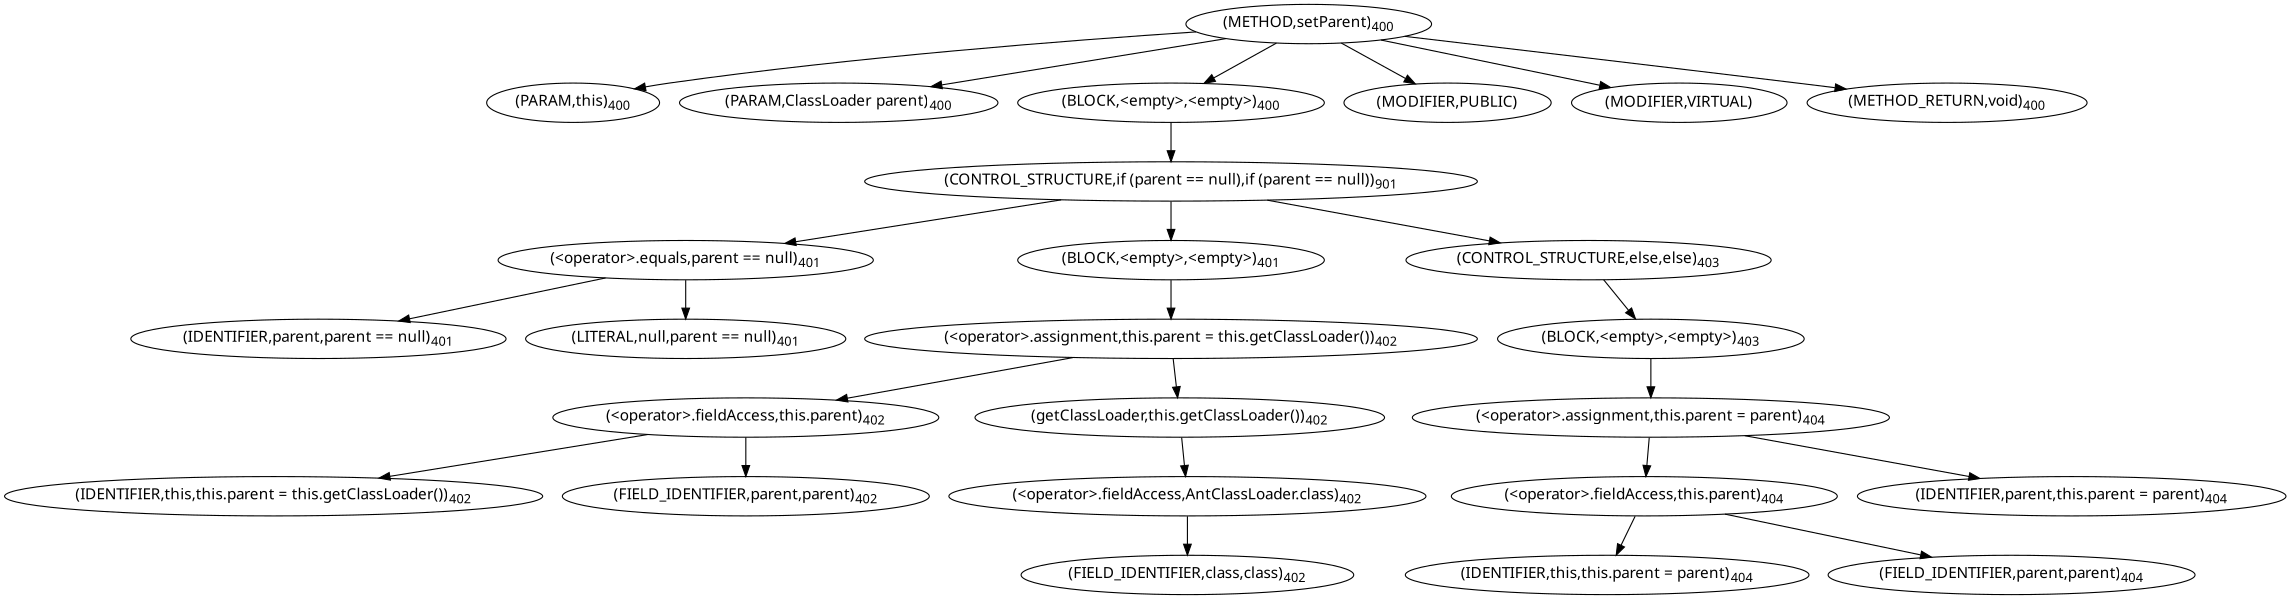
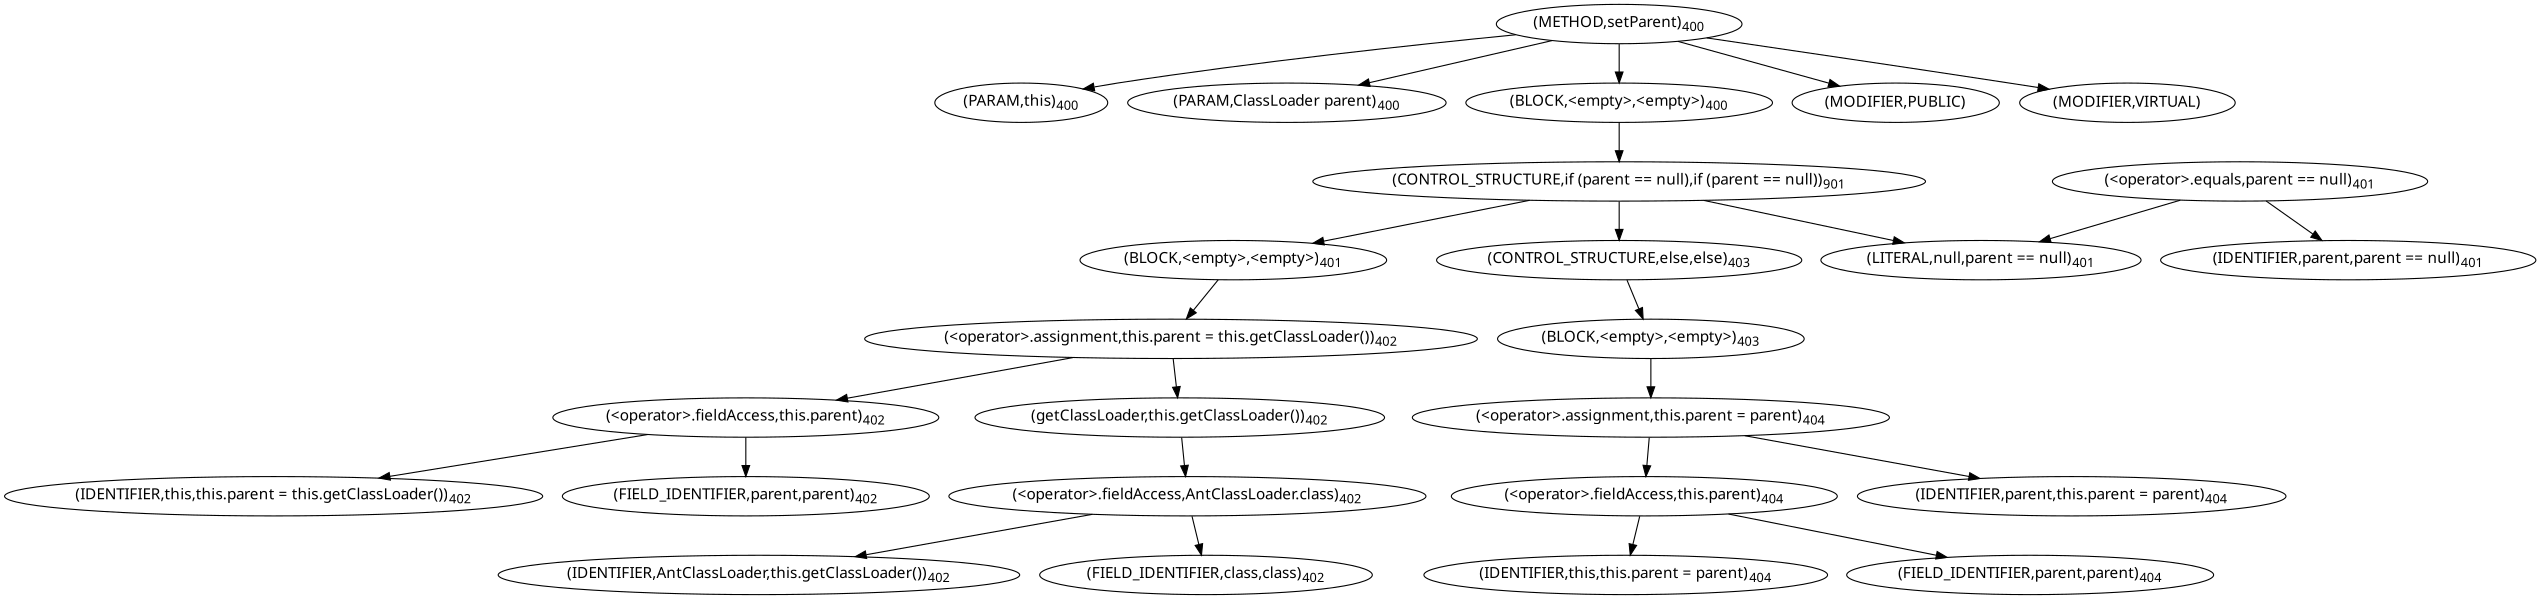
  digraph {
    fontname="Noto Sans"
    node [fontname="Noto Sans"]
    edge [fontname="Noto Sans"]
    n1 [label=<(METHOD,setParent)<SUB>400</SUB>>]
    n2 [label=<(PARAM,this)<SUB>400</SUB>>]
    n3 [label=<(PARAM,ClassLoader parent)<SUB>400</SUB>>]
    n4 [label=<(BLOCK,&lt;empty&gt;,&lt;empty&gt;)<SUB>400</SUB>>]
    n5 [label=<(MODIFIER,PUBLIC)>]
    n6 [label=<(MODIFIER,VIRTUAL)>]
-   n7 [label=<(METHOD_RETURN,void)<SUB>400</SUB>>]
    n8 [label=<(CONTROL_STRUCTURE,if (parent == null),if (parent == null))<SUB>901</SUB>>]
    n9 [label=<(&lt;operator&gt;.equals,parent == null)<SUB>401</SUB>>]
    n10 [label=<(BLOCK,&lt;empty&gt;,&lt;empty&gt;)<SUB>401</SUB>>]
    n11 [label=<(CONTROL_STRUCTURE,else,else)<SUB>403</SUB>>]
    n12 [label=<(IDENTIFIER,parent,parent == null)<SUB>401</SUB>>]
    n13 [label=<(LITERAL,null,parent == null)<SUB>401</SUB>>]
    n14 [label=<(&lt;operator&gt;.assignment,this.parent = this.getClassLoader())<SUB>402</SUB>>]
    n15 [label=<(BLOCK,&lt;empty&gt;,&lt;empty&gt;)<SUB>403</SUB>>]
    n16 [label=<(&lt;operator&gt;.fieldAccess,this.parent)<SUB>402</SUB>>]
    n17 [label=<(getClassLoader,this.getClassLoader())<SUB>402</SUB>>]
    n18 [label=<(IDENTIFIER,this,this.parent = this.getClassLoader())<SUB>402</SUB>>]
    n19 [label=<(FIELD_IDENTIFIER,parent,parent)<SUB>402</SUB>>]
    n20 [label=<(&lt;operator&gt;.fieldAccess,AntClassLoader.class)<SUB>402</SUB>>]
+   n21 [label=<(IDENTIFIER,AntClassLoader,this.getClassLoader())<SUB>402</SUB>>]
    n22 [label=<(FIELD_IDENTIFIER,class,class)<SUB>402</SUB>>]
    n23 [label=<(&lt;operator&gt;.assignment,this.parent = parent)<SUB>404</SUB>>]
    n24 [label=<(&lt;operator&gt;.fieldAccess,this.parent)<SUB>404</SUB>>]
    n25 [label=<(IDENTIFIER,parent,this.parent = parent)<SUB>404</SUB>>]
    n26 [label=<(IDENTIFIER,this,this.parent = parent)<SUB>404</SUB>>]
    n27 [label=<(FIELD_IDENTIFIER,parent,parent)<SUB>404</SUB>>]
    n1 -> n2
    n1 -> n3
    n1 -> n4
    n1 -> n5
    n1 -> n6
-   n1 -> n7
    n4 -> n8
-   n8 -> n9
+   n8 -> n13
    n8 -> n10
    n8 -> n11
    n9 -> n12
    n9 -> n13
    n10 -> n14
    n11 -> n15
    n14 -> n16
    n14 -> n17
    n15 -> n23
    n16 -> n18
    n16 -> n19
    n17 -> n20
+   n20 -> n21
    n20 -> n22
    n23 -> n24
    n23 -> n25
    n24 -> n26
    n24 -> n27
  }
